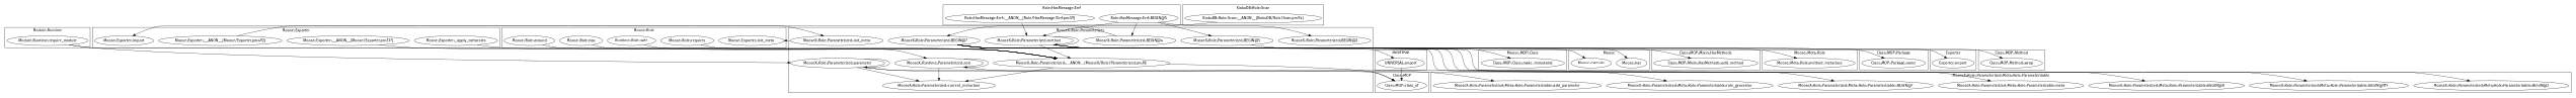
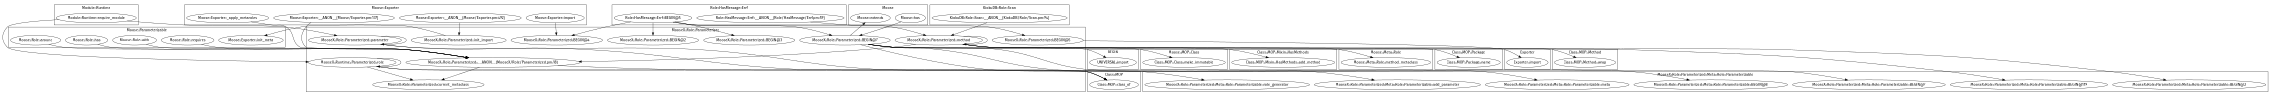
  digraph {
    fontname="Fira Sans"
    node [fontname="Fira Sans"]
    edge [fontname="Fira Sans"]
    "Class::MOP::Method::wrap"
    "Class::MOP::Mixin::HasMethods::add_method"
    "UNIVERSAL::import"
    "Role::HasMessage::Errf::BEGIN@5"
    "Role::HasMessage::Errf::__ANON__[Role/HasMessage/Errf.pm:59]"
    "Moose::Meta::Role::method_metaclass"
    "Class::MOP::Class::make_immutable"
-   "Moose::Role::with" [label="Runtime::Role::with"]
+   "Moose::Role::with"
    "Moose::Role::has"
    "Moose::Role::around"
    "Moose::Role::requires"
    n12 [label="Moose::Exporter::init_meta"]
    "Moose::has"
    "Moose::extends"
    "MooseX::Role::Parameterized::Meta::Role::Parameterizable::add_parameter"
    "MooseX::Role::Parameterized::Meta::Role::Parameterizable::BEGIN@8"
    "MooseX::Role::Parameterized::Meta::Role::Parameterizable::role_generator"
    "MooseX::Role::Parameterized::Meta::Role::Parameterizable::BEGIN@119"
    "MooseX::Role::Parameterized::Meta::Role::Parameterizable::BEGIN@2"
    "MooseX::Role::Parameterized::Meta::Role::Parameterizable::BEGIN@7"
    "MooseX::Role::Parameterized::Meta::Role::Parameterizable::meta"
    "Module::Runtime::require_module"
    "Exporter::import"
    "KiokuDB::Role::Scan::__ANON__[KiokuDB/Role/Scan.pm:94]"
    "MooseX::Role::Parameterized::__ANON__[MooseX/Role/Parameterized.pm:18]"
    "MooseX::Role::Parameterized::current_metaclass"
    "MooseX::Role::Parameterized::BEGIN@4"
+   "MooseX::Role::Parameterized::BEGIN@3"
    "MooseX::Role::Parameterized::BEGIN@7"
    "MooseX::Role::Parameterized::BEGIN@2"
    "MooseX::Role::Parameterized::parameter"
-   "MooseX::Role::Parameterized::init_meta"
+   "MooseX::Role::Parameterized::init_meta" [label="MooseX::Role::Parameterized::init_import"]
    "MooseX::Role::Parameterized::method"
    "MooseX::Role::Parameterized::BEGIN@5"
    n35 [label="MooseX::Runtime::Parameterized::role"]
    "Moose::Exporter::__ANON__[Moose/Exporter.pm:492]"
    "Moose::Exporter::_apply_metaroles"
    "Moose::Exporter::__ANON__[Moose/Exporter.pm:137]"
    "Moose::Exporter::import"
    "Class::MOP::class_of"
    "Class::MOP::Package::name"
    subgraph cluster_1 {
      label="Class::MOP::Method"
      "Class::MOP::Method::wrap"
    }
    subgraph cluster_2 {
      label="Class::MOP::Mixin::HasMethods"
      "Class::MOP::Mixin::HasMethods::add_method"
    }
    subgraph cluster_3 {
-     label=UNIVERSAL
+     label=BEGIN
      "UNIVERSAL::import"
    }
    subgraph cluster_4 {
      label="Role::HasMessage::Errf"
      "Role::HasMessage::Errf::BEGIN@5"
      "Role::HasMessage::Errf::__ANON__[Role/HasMessage/Errf.pm:59]"
    }
    subgraph cluster_5 {
      label="Moose::Meta::Role"
      "Moose::Meta::Role::method_metaclass"
    }
    subgraph cluster_6 {
      label="Moose::MOP::Class"
      "Class::MOP::Class::make_immutable"
    }
    subgraph cluster_7 {
-     label="Moose::Role"
+     label="Moose::Parameterizable"
      "Moose::Role::with"
      "Moose::Role::has"
      "Moose::Role::around"
      "Moose::Role::requires"
      n12
    }
    subgraph cluster_8 {
      label=Moose
      "Moose::has"
      "Moose::extends"
    }
    subgraph cluster_9 {
      label="MooseX::Role::Parameterized::Meta::Role::Parameterizable"
      "MooseX::Role::Parameterized::Meta::Role::Parameterizable::add_parameter"
      "MooseX::Role::Parameterized::Meta::Role::Parameterizable::BEGIN@8"
      "MooseX::Role::Parameterized::Meta::Role::Parameterizable::role_generator"
      "MooseX::Role::Parameterized::Meta::Role::Parameterizable::BEGIN@119"
      "MooseX::Role::Parameterized::Meta::Role::Parameterizable::BEGIN@2"
      "MooseX::Role::Parameterized::Meta::Role::Parameterizable::BEGIN@7"
      "MooseX::Role::Parameterized::Meta::Role::Parameterizable::meta"
    }
    subgraph cluster_10 {
      label="Module::Runtime"
      "Module::Runtime::require_module"
    }
    subgraph cluster_11 {
      label=Exporter
      "Exporter::import"
    }
    subgraph cluster_12 {
      label="KiokuDB::Role::Scan"
      "KiokuDB::Role::Scan::__ANON__[KiokuDB/Role/Scan.pm:94]"
    }
    subgraph cluster_13 {
      label="MooseX::Role::Parameterized"
      "MooseX::Role::Parameterized::__ANON__[MooseX/Role/Parameterized.pm:18]"
      "MooseX::Role::Parameterized::current_metaclass"
      "MooseX::Role::Parameterized::BEGIN@4"
+     "MooseX::Role::Parameterized::BEGIN@3"
      "MooseX::Role::Parameterized::BEGIN@7"
      "MooseX::Role::Parameterized::BEGIN@2"
      "MooseX::Role::Parameterized::parameter"
      "MooseX::Role::Parameterized::init_meta"
      "MooseX::Role::Parameterized::method"
      "MooseX::Role::Parameterized::BEGIN@5"
      n35
    }
    subgraph cluster_14 {
      label="Moose::Exporter"
      "Moose::Exporter::__ANON__[Moose/Exporter.pm:492]"
      "Moose::Exporter::_apply_metaroles"
      "Moose::Exporter::__ANON__[Moose/Exporter.pm:137]"
      "Moose::Exporter::import"
    }
    subgraph cluster_15 {
      label="Class::MOP"
      "Class::MOP::class_of"
    }
    subgraph cluster_16 {
      label="Class::MOP::Package"
      "Class::MOP::Package::name"
    }
    "Role::HasMessage::Errf::BEGIN@5" -> "MooseX::Role::Parameterized::BEGIN@4"
+   "Role::HasMessage::Errf::BEGIN@5" -> "MooseX::Role::Parameterized::BEGIN@3"
    "Role::HasMessage::Errf::BEGIN@5" -> "MooseX::Role::Parameterized::BEGIN@7"
    "Role::HasMessage::Errf::BEGIN@5" -> "MooseX::Role::Parameterized::BEGIN@2"
    "Role::HasMessage::Errf::BEGIN@5" -> "MooseX::Role::Parameterized::BEGIN@5"
    "Role::HasMessage::Errf::__ANON__[Role/HasMessage/Errf.pm:59]" -> "MooseX::Role::Parameterized::method"
    "Moose::Role::with" -> "MooseX::Role::Parameterized::__ANON__[MooseX/Role/Parameterized.pm:18]"
    "Moose::Role::has" -> "MooseX::Role::Parameterized::__ANON__[MooseX/Role/Parameterized.pm:18]"
    "Moose::Role::around" -> "MooseX::Role::Parameterized::__ANON__[MooseX/Role/Parameterized.pm:18]"
    "Moose::Role::requires" -> "MooseX::Role::Parameterized::__ANON__[MooseX/Role/Parameterized.pm:18]"
    "Module::Runtime::require_module" -> "MooseX::Role::Parameterized::parameter"
    "Module::Runtime::require_module" -> n35
    "KiokuDB::Role::Scan::__ANON__[KiokuDB/Role/Scan.pm:94]" -> "MooseX::Role::Parameterized::method"
    "MooseX::Role::Parameterized::__ANON__[MooseX/Role/Parameterized.pm:18]" -> "MooseX::Role::Parameterized::current_metaclass"
    "MooseX::Role::Parameterized::__ANON__[MooseX/Role/Parameterized.pm:18]" -> "Class::MOP::class_of"
-   "MooseX::Role::Parameterized::BEGIN@4" -> "Moose::Exporter::import"
+   "Moose::Exporter::import" -> "MooseX::Role::Parameterized::BEGIN@4"
    "MooseX::Role::Parameterized::BEGIN@7" -> "UNIVERSAL::import"
    "MooseX::Role::Parameterized::BEGIN@7" -> "Class::MOP::Class::make_immutable"
-   "MooseX::Role::Parameterized::BEGIN@7" -> "Moose::has"
+   "Moose::has" -> "MooseX::Role::Parameterized::BEGIN@7"
    "MooseX::Role::Parameterized::BEGIN@7" -> "Moose::extends"
    "MooseX::Role::Parameterized::BEGIN@7" -> "MooseX::Role::Parameterized::Meta::Role::Parameterizable::BEGIN@8"
    "MooseX::Role::Parameterized::BEGIN@7" -> "MooseX::Role::Parameterized::Meta::Role::Parameterizable::BEGIN@119"
    "MooseX::Role::Parameterized::BEGIN@7" -> "MooseX::Role::Parameterized::Meta::Role::Parameterizable::BEGIN@2"
    "MooseX::Role::Parameterized::BEGIN@7" -> "MooseX::Role::Parameterized::Meta::Role::Parameterizable::BEGIN@7"
    "MooseX::Role::Parameterized::BEGIN@7" -> "MooseX::Role::Parameterized::Meta::Role::Parameterizable::meta"
    "MooseX::Role::Parameterized::parameter" -> "MooseX::Role::Parameterized::Meta::Role::Parameterizable::add_parameter"
-   "MooseX::Role::Parameterized::parameter" -> "MooseX::Role::Parameterized::current_metaclass"
    "MooseX::Role::Parameterized::parameter" -> "MooseX::Role::Parameterized::parameter"
    "MooseX::Role::Parameterized::parameter" -> "Class::MOP::class_of"
    "MooseX::Role::Parameterized::init_meta" -> n12
    "MooseX::Role::Parameterized::method" -> "Class::MOP::Method::wrap"
    "MooseX::Role::Parameterized::method" -> "Class::MOP::Mixin::HasMethods::add_method"
    "MooseX::Role::Parameterized::method" -> "Moose::Meta::Role::method_metaclass"
    "MooseX::Role::Parameterized::method" -> "MooseX::Role::Parameterized::__ANON__[MooseX/Role/Parameterized.pm:18]"
    "MooseX::Role::Parameterized::method" -> "MooseX::Role::Parameterized::method"
    "MooseX::Role::Parameterized::method" -> "Class::MOP::Package::name"
    "MooseX::Role::Parameterized::BEGIN@5" -> "Exporter::import"
    n35 -> "MooseX::Role::Parameterized::Meta::Role::Parameterizable::role_generator"
    n35 -> "MooseX::Role::Parameterized::current_metaclass"
    n35 -> n35
-   "UNIVERSAL::import" -> "Class::MOP::class_of"
+   n35 -> "Class::MOP::class_of"
    "Moose::Exporter::__ANON__[Moose/Exporter.pm:492]" -> "MooseX::Role::Parameterized::init_meta"
    "Moose::Exporter::_apply_metaroles" -> "MooseX::Role::Parameterized::__ANON__[MooseX/Role/Parameterized.pm:18]"
    "Moose::Exporter::__ANON__[Moose/Exporter.pm:137]" -> "MooseX::Role::Parameterized::__ANON__[MooseX/Role/Parameterized.pm:18]"
  }
